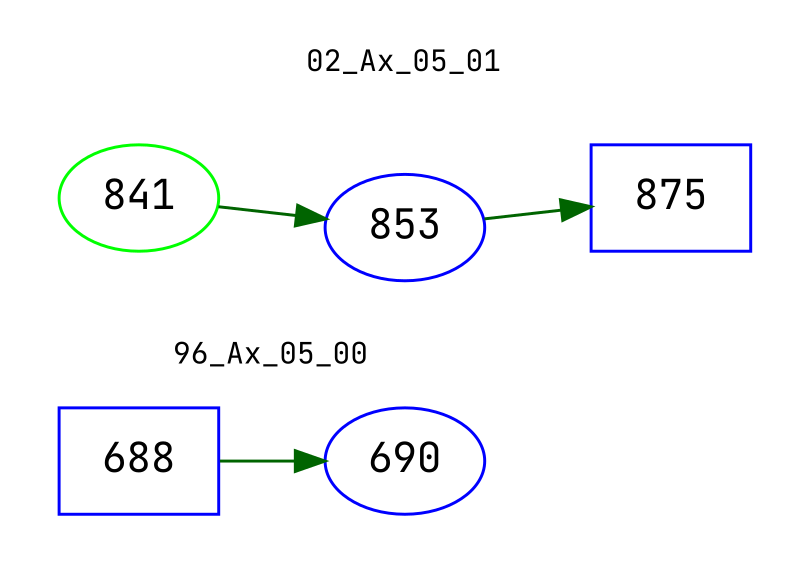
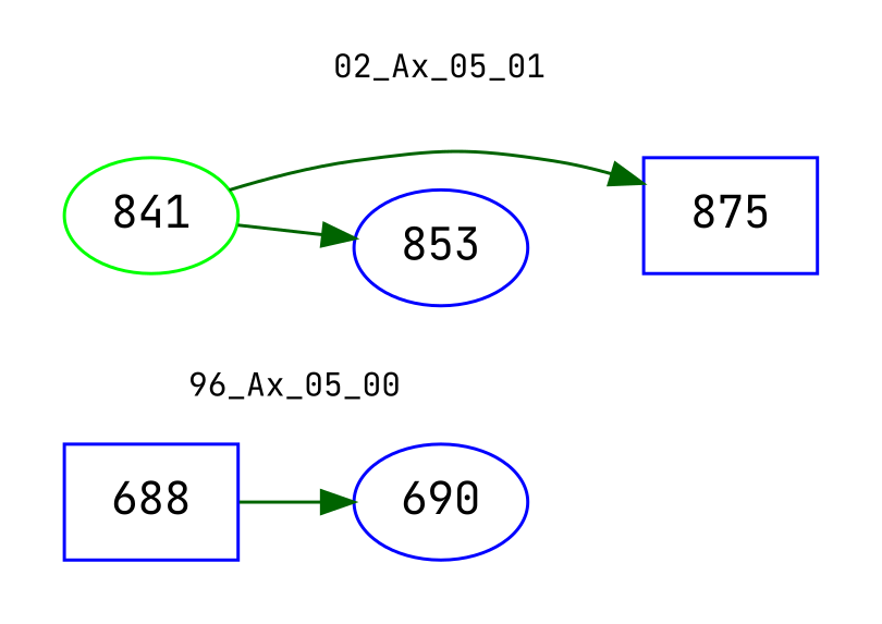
  digraph {
    fontname="JetBrains Mono"
    rankdir=LR
    node [color=blue fontname="JetBrains Mono" shape=ellipse]
    edge [color=darkgreen fontname="JetBrains Mono"]
    n1 [label=688 shape=box]
    n2 [label=690]
    n3 [color=green label=841]
    n4 [label=853]
    n5 [label=875 shape=box]
    subgraph cluster_1 {
      color=white
      fontsize=10
      label="96_Ax_05_00"
      n1
      n2
    }
    subgraph cluster_2 {
      color=white
      fontsize=10
      label="02_Ax_05_01"
      n3
      n4
      n5
    }
    n1 -> n2
    n3 -> n4
-   n4 -> n5
+   n3 -> n5
  }
